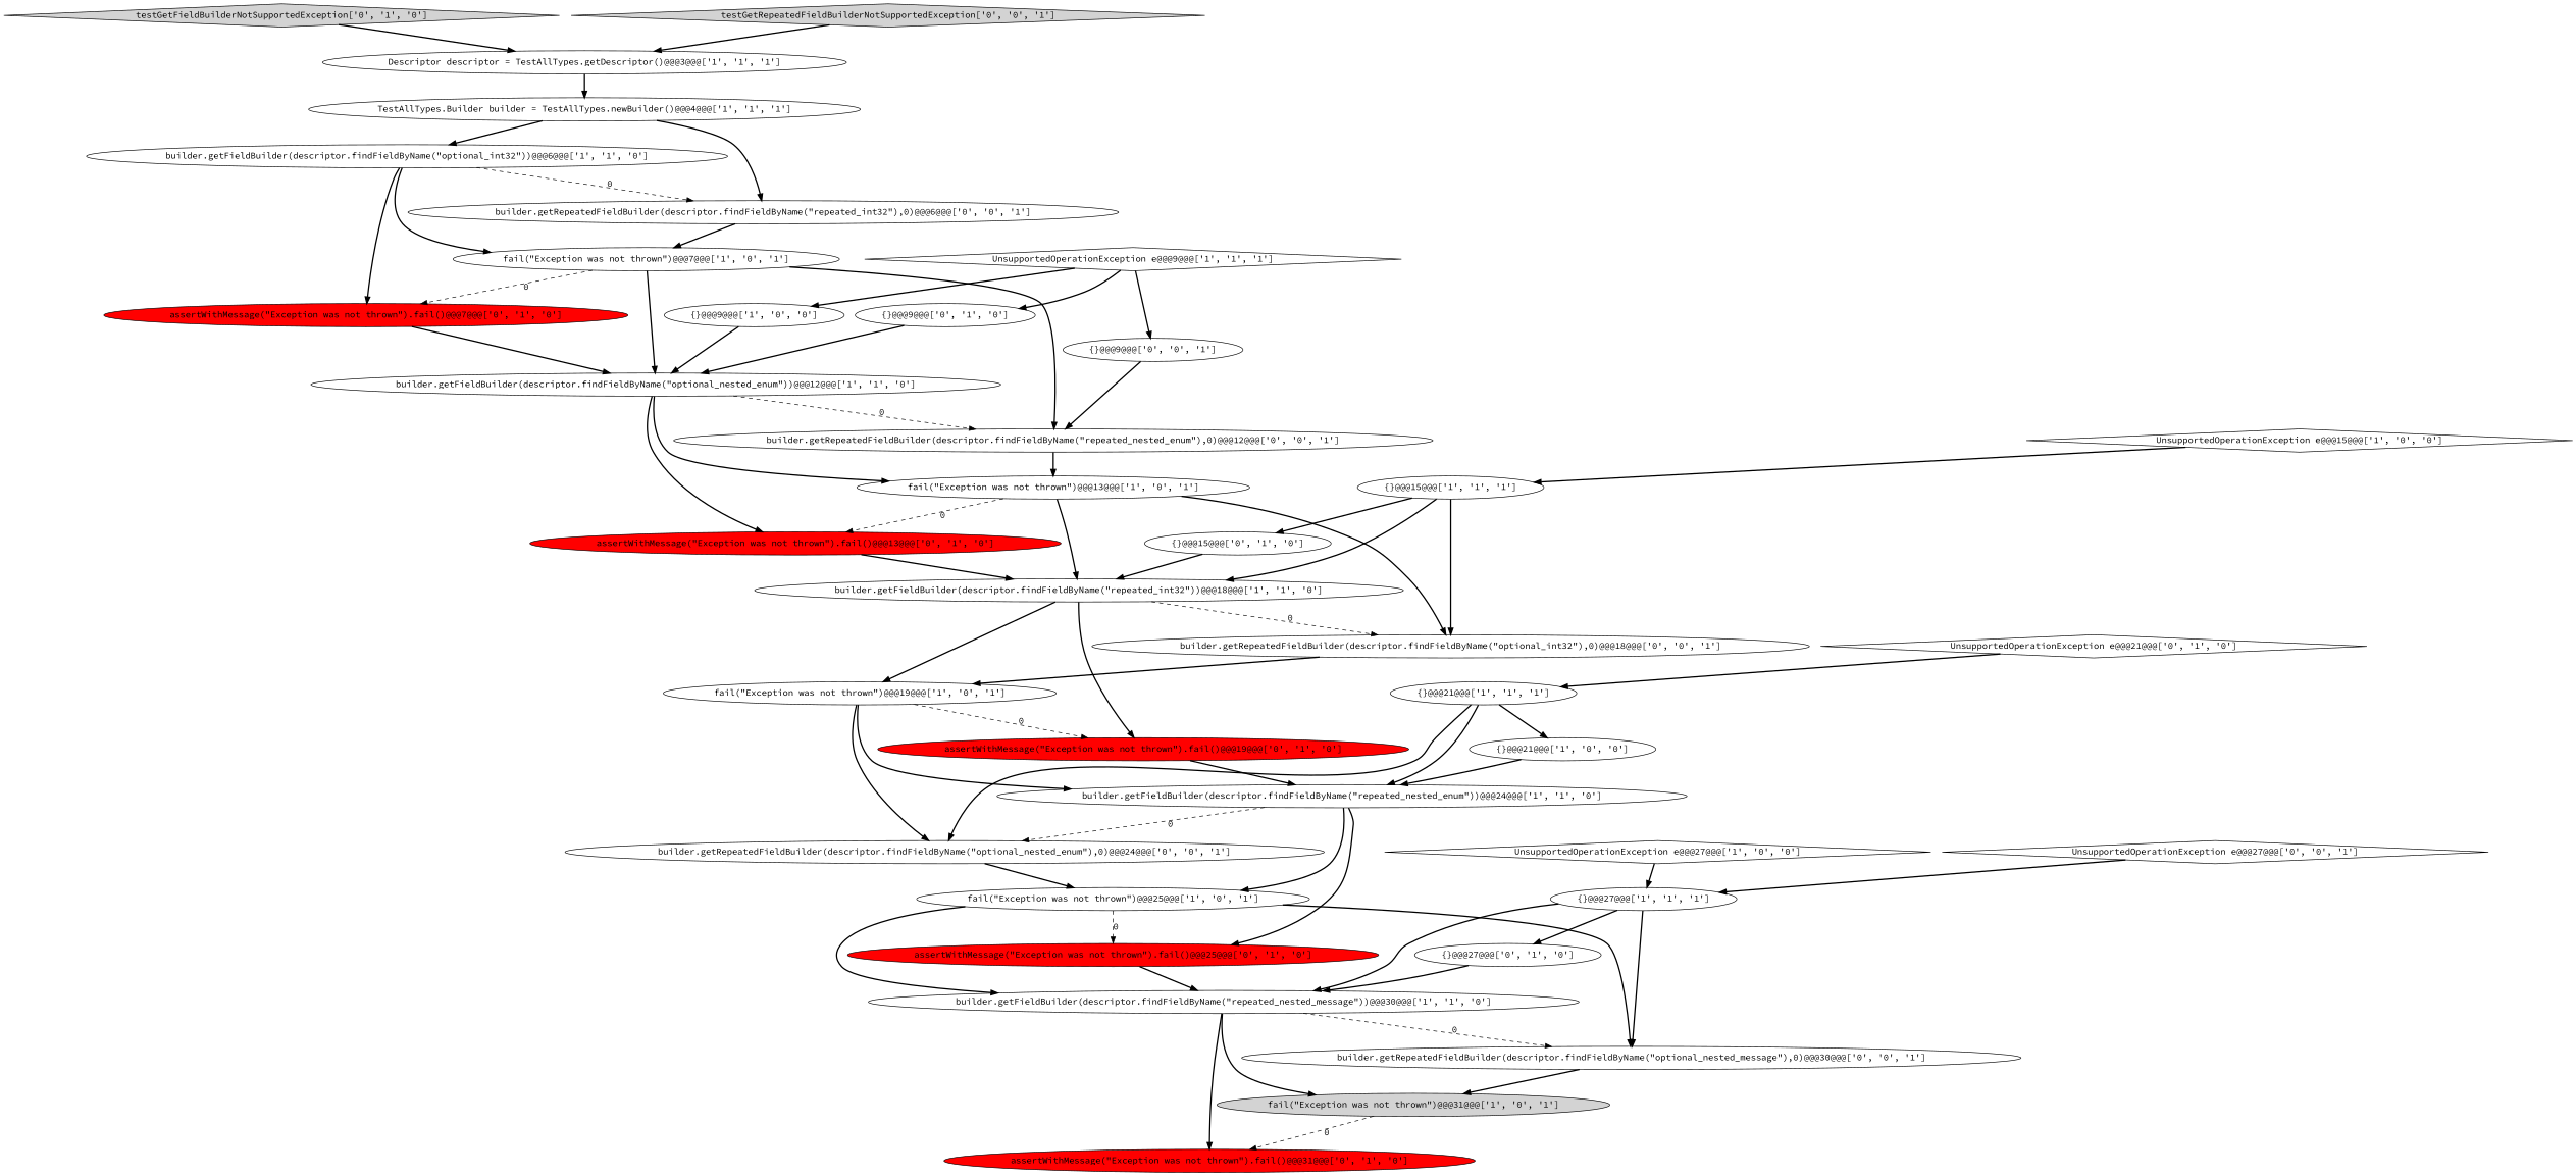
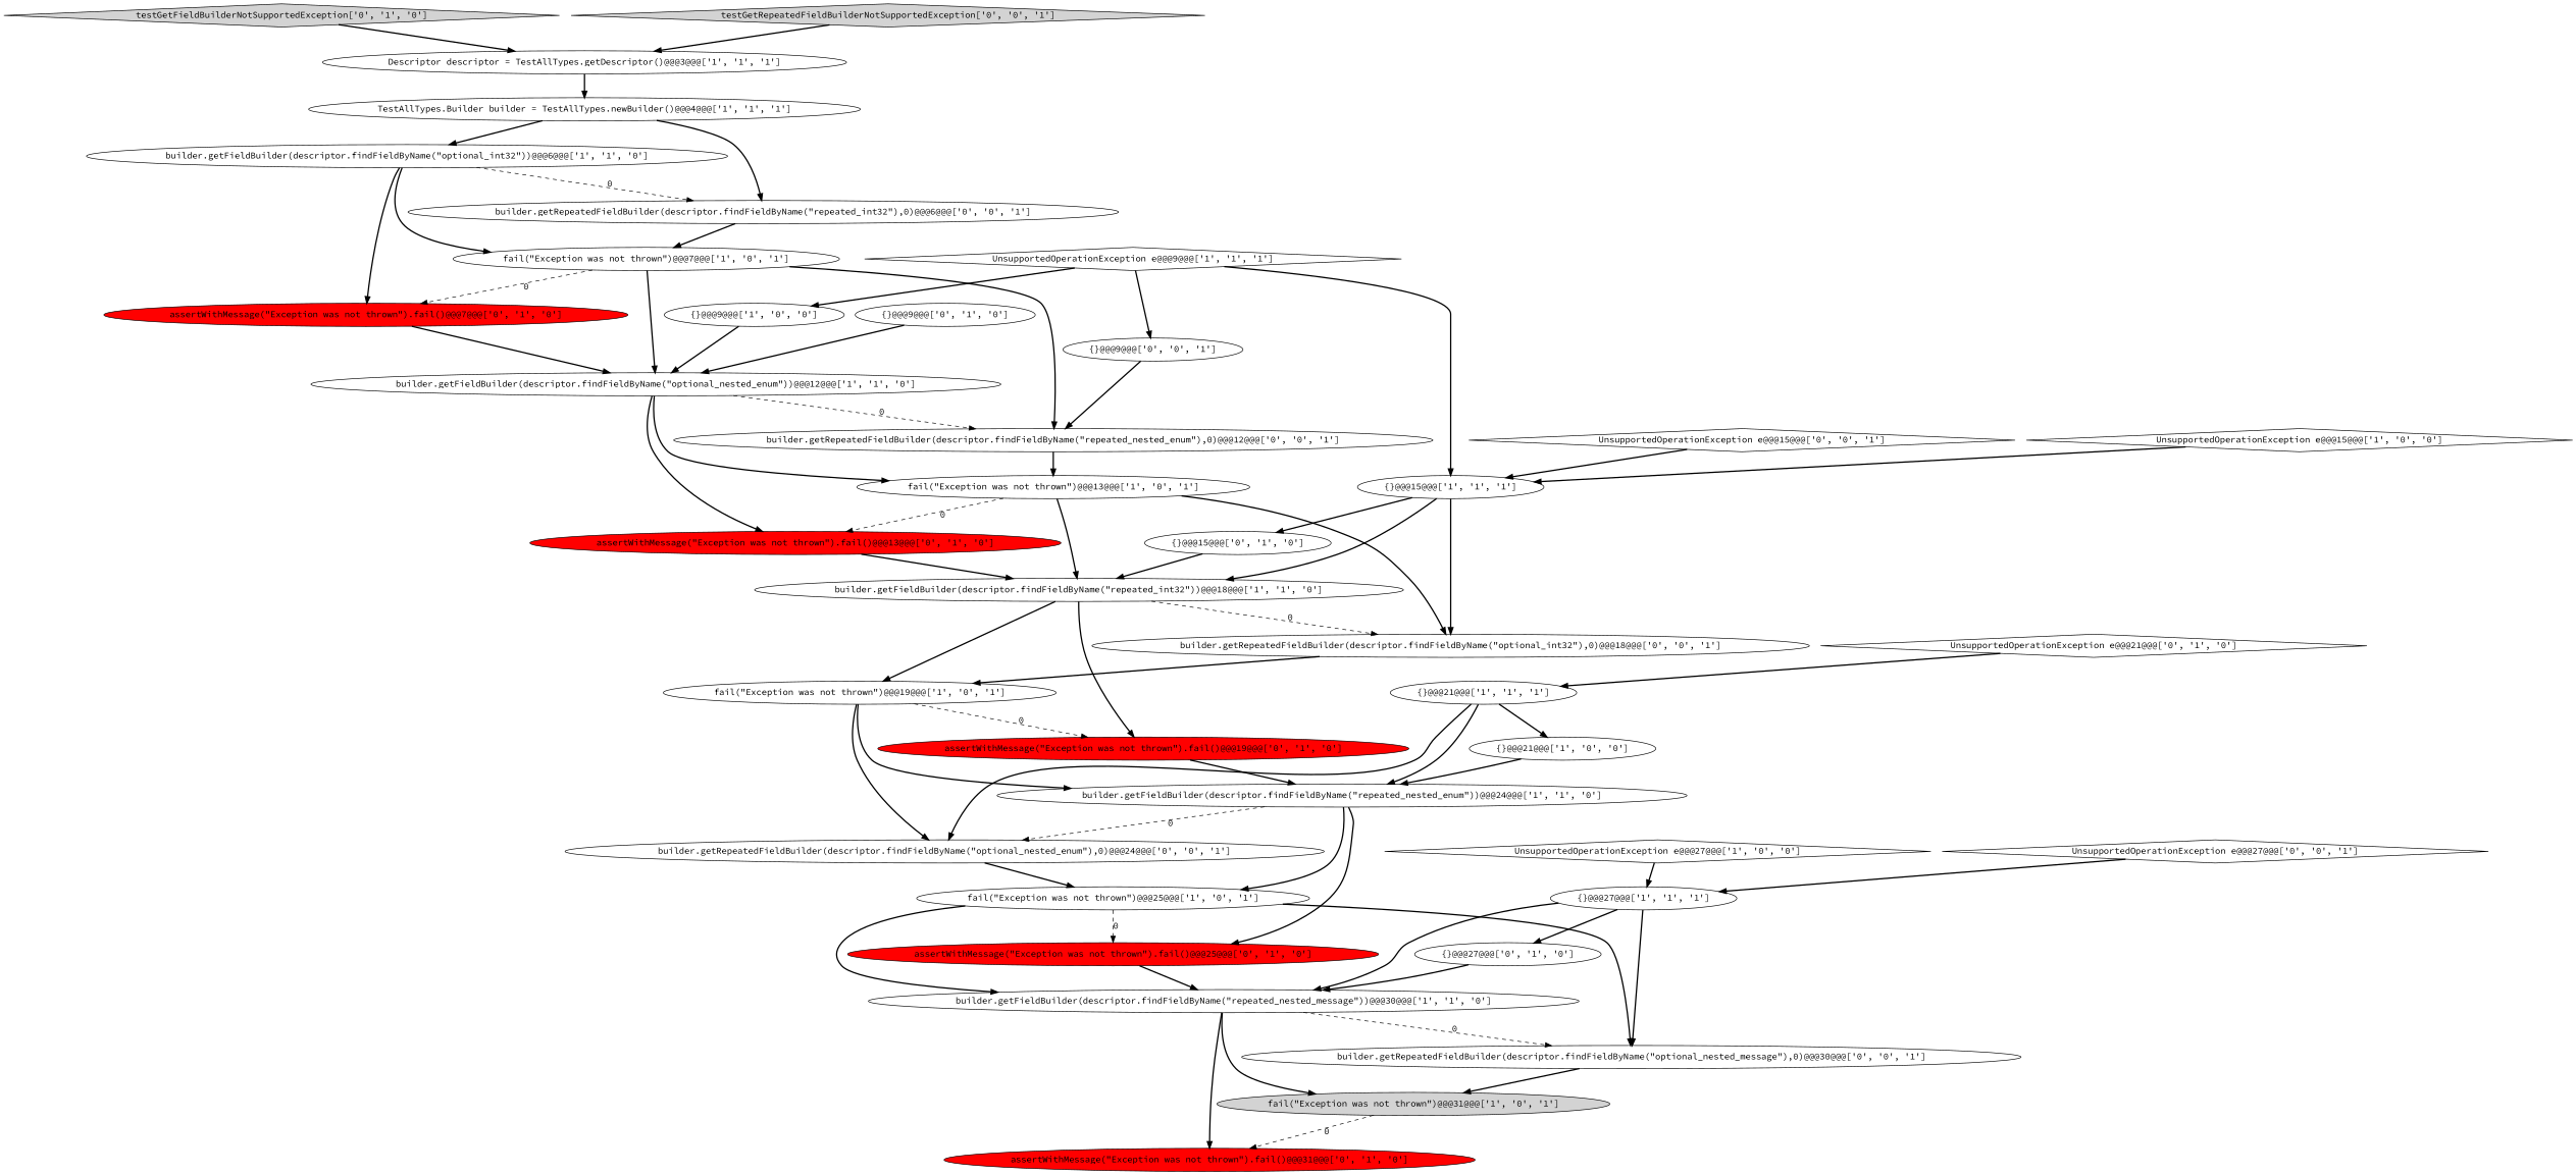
  digraph {
    fontname="Source Code Pro"
    node [fillcolor=white fontname="Source Code Pro" shape=ellipse style=filled]
    edge [fontname="Source Code Pro" style=bold]
    n1 [label="{}@@@15@@@['1', '1', '1']"]
    n2 [label="builder.getFieldBuilder(descriptor.findFieldByName(\"repeated_int32\"))@@@18@@@['1', '1', '0']"]
    n3 [label="builder.getRepeatedFieldBuilder(descriptor.findFieldByName(\"optional_int32\"),0)@@@18@@@['0', '0', '1']"]
    n4 [label="{}@@@15@@@['0', '1', '0']"]
    n5 [fillcolor=red label="assertWithMessage(\"Exception was not thrown\").fail()@@@19@@@['0', '1', '0']"]
    n6 [label="fail(\"Exception was not thrown\")@@@19@@@['1', '0', '1']"]
    n7 [label="builder.getRepeatedFieldBuilder(descriptor.findFieldByName(\"optional_nested_enum\"),0)@@@24@@@['0', '0', '1']"]
    n8 [label="fail(\"Exception was not thrown\")@@@25@@@['1', '0', '1']"]
    n9 [fillcolor=red label="assertWithMessage(\"Exception was not thrown\").fail()@@@25@@@['0', '1', '0']"]
    n10 [label="builder.getFieldBuilder(descriptor.findFieldByName(\"repeated_nested_message\"))@@@30@@@['1', '1', '0']"]
    n11 [label="builder.getRepeatedFieldBuilder(descriptor.findFieldByName(\"optional_nested_message\"),0)@@@30@@@['0', '0', '1']"]
    n12 [label="builder.getRepeatedFieldBuilder(descriptor.findFieldByName(\"repeated_nested_enum\"),0)@@@12@@@['0', '0', '1']"]
    n13 [label="fail(\"Exception was not thrown\")@@@13@@@['1', '0', '1']"]
    n14 [fillcolor=red label="assertWithMessage(\"Exception was not thrown\").fail()@@@13@@@['0', '1', '0']"]
    n15 [label="fail(\"Exception was not thrown\")@@@7@@@['1', '0', '1']"]
    n16 [label="builder.getFieldBuilder(descriptor.findFieldByName(\"optional_nested_enum\"))@@@12@@@['1', '1', '0']"]
    n17 [fillcolor=red label="assertWithMessage(\"Exception was not thrown\").fail()@@@7@@@['0', '1', '0']"]
    n18 [label="builder.getFieldBuilder(descriptor.findFieldByName(\"repeated_nested_enum\"))@@@24@@@['1', '1', '0']"]
    n19 [label="UnsupportedOperationException e@@@21@@@['0', '1', '0']" shape=diamond]
    n20 [label="{}@@@21@@@['1', '1', '1']"]
    n21 [label="{}@@@21@@@['1', '0', '0']"]
    n22 [label="builder.getFieldBuilder(descriptor.findFieldByName(\"optional_int32\"))@@@6@@@['1', '1', '0']"]
    n23 [label="builder.getRepeatedFieldBuilder(descriptor.findFieldByName(\"repeated_int32\"),0)@@@6@@@['0', '0', '1']"]
    n24 [fillcolor=lightgray label="fail(\"Exception was not thrown\")@@@31@@@['1', '0', '1']"]
    n25 [fillcolor=red label="assertWithMessage(\"Exception was not thrown\").fail()@@@31@@@['0', '1', '0']"]
    n26 [label="{}@@@9@@@['1', '0', '0']"]
    n27 [label="{}@@@9@@@['0', '0', '1']"]
    n28 [label="UnsupportedOperationException e@@@27@@@['0', '0', '1']" shape=diamond]
    n29 [label="{}@@@27@@@['1', '1', '1']"]
    n30 [label="{}@@@27@@@['0', '1', '0']"]
    n31 [fillcolor=lightgray label="testGetFieldBuilderNotSupportedException['0', '1', '0']" shape=diamond]
    n32 [label="Descriptor descriptor = TestAllTypes.getDescriptor()@@@3@@@['1', '1', '1']"]
    n33 [label="TestAllTypes.Builder builder = TestAllTypes.newBuilder()@@@4@@@['1', '1', '1']"]
    n34 [label="UnsupportedOperationException e@@@27@@@['1', '0', '0']" shape=diamond]
    n35 [label="UnsupportedOperationException e@@@9@@@['1', '1', '1']" shape=diamond]
    n36 [label="{}@@@9@@@['0', '1', '0']"]
    n37 [fillcolor=lightgray label="testGetRepeatedFieldBuilderNotSupportedException['0', '0', '1']" shape=diamond]
+   n38 [label="UnsupportedOperationException e@@@15@@@['0', '0', '1']" shape=diamond]
    n39 [label="UnsupportedOperationException e@@@15@@@['1', '0', '0']" shape=diamond]
    n1 -> n2
    n1 -> n3
    n1 -> n4
    n2 -> n3 [label=0 style=dashed]
    n2 -> n5
    n2 -> n6
    n3 -> n6
    n4 -> n2
    n5 -> n18
    n6 -> n5 [label=0 style=dashed]
    n6 -> n7
    n6 -> n18
    n7 -> n8
    n8 -> n9 [label=0 style=dashed]
    n8 -> n10
    n8 -> n11
    n9 -> n10
    n10 -> n11 [label=0 style=dashed]
    n10 -> n24
    n10 -> n25
    n11 -> n24
    n12 -> n13
    n13 -> n2
    n13 -> n3
    n13 -> n14 [label=0 style=dashed]
    n14 -> n2
    n15 -> n12
    n15 -> n16
    n15 -> n17 [label=0 style=dashed]
    n16 -> n12 [label=0 style=dashed]
    n16 -> n13
    n16 -> n14
    n17 -> n16
    n18 -> n7 [label=0 style=dashed]
    n18 -> n8
    n18 -> n9
    n19 -> n20
    n20 -> n7
    n20 -> n18
    n20 -> n21
    n21 -> n18
    n22 -> n15
    n22 -> n17
    n22 -> n23 [label=0 style=dashed]
    n23 -> n15
    n24 -> n25 [label=0 style=dashed]
    n26 -> n16
    n27 -> n12
    n28 -> n29
    n29 -> n10
    n29 -> n11
    n29 -> n30
    n30 -> n10
    n31 -> n32
    n32 -> n33
    n33 -> n22
    n33 -> n23
    n34 -> n29
    n35 -> n26
    n35 -> n27
-   n35 -> n36
+   n35 -> n1
    n36 -> n16
    n37 -> n32
+   n38 -> n1
    n39 -> n1
  }
